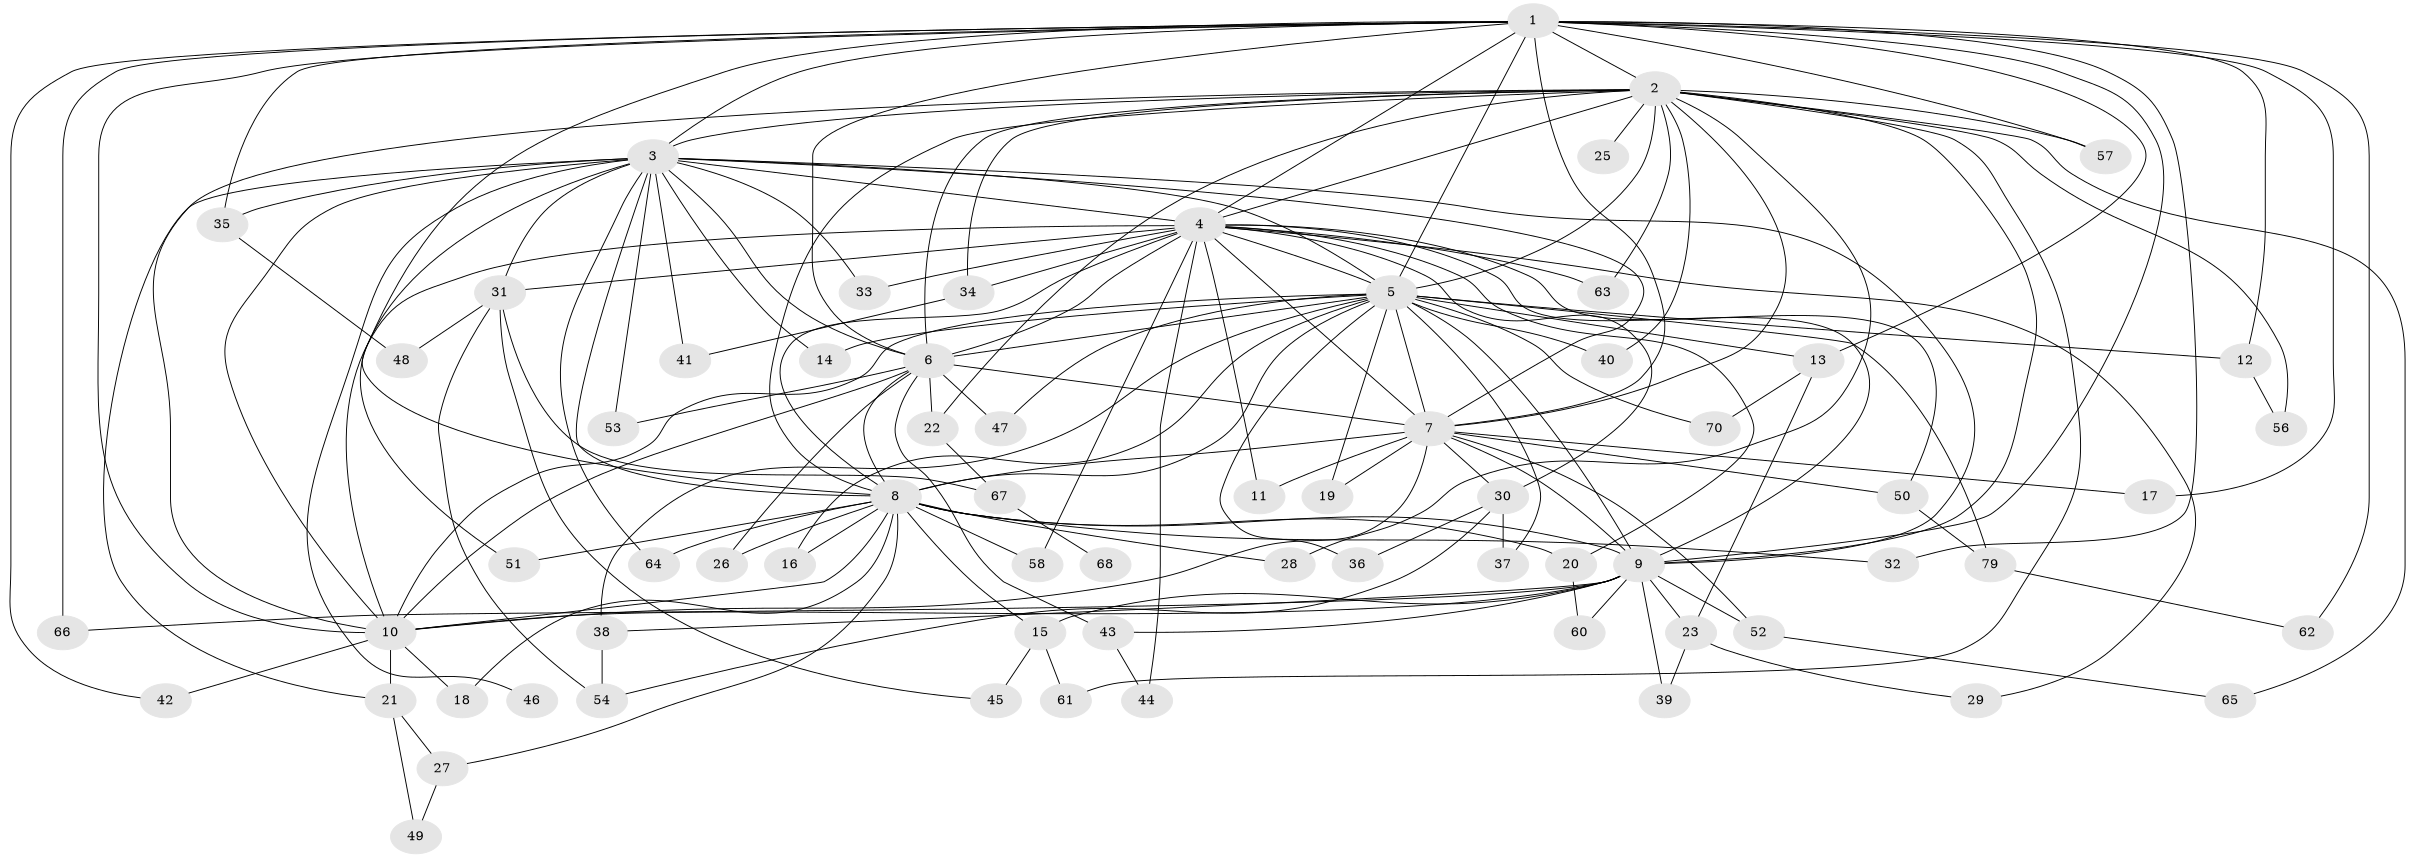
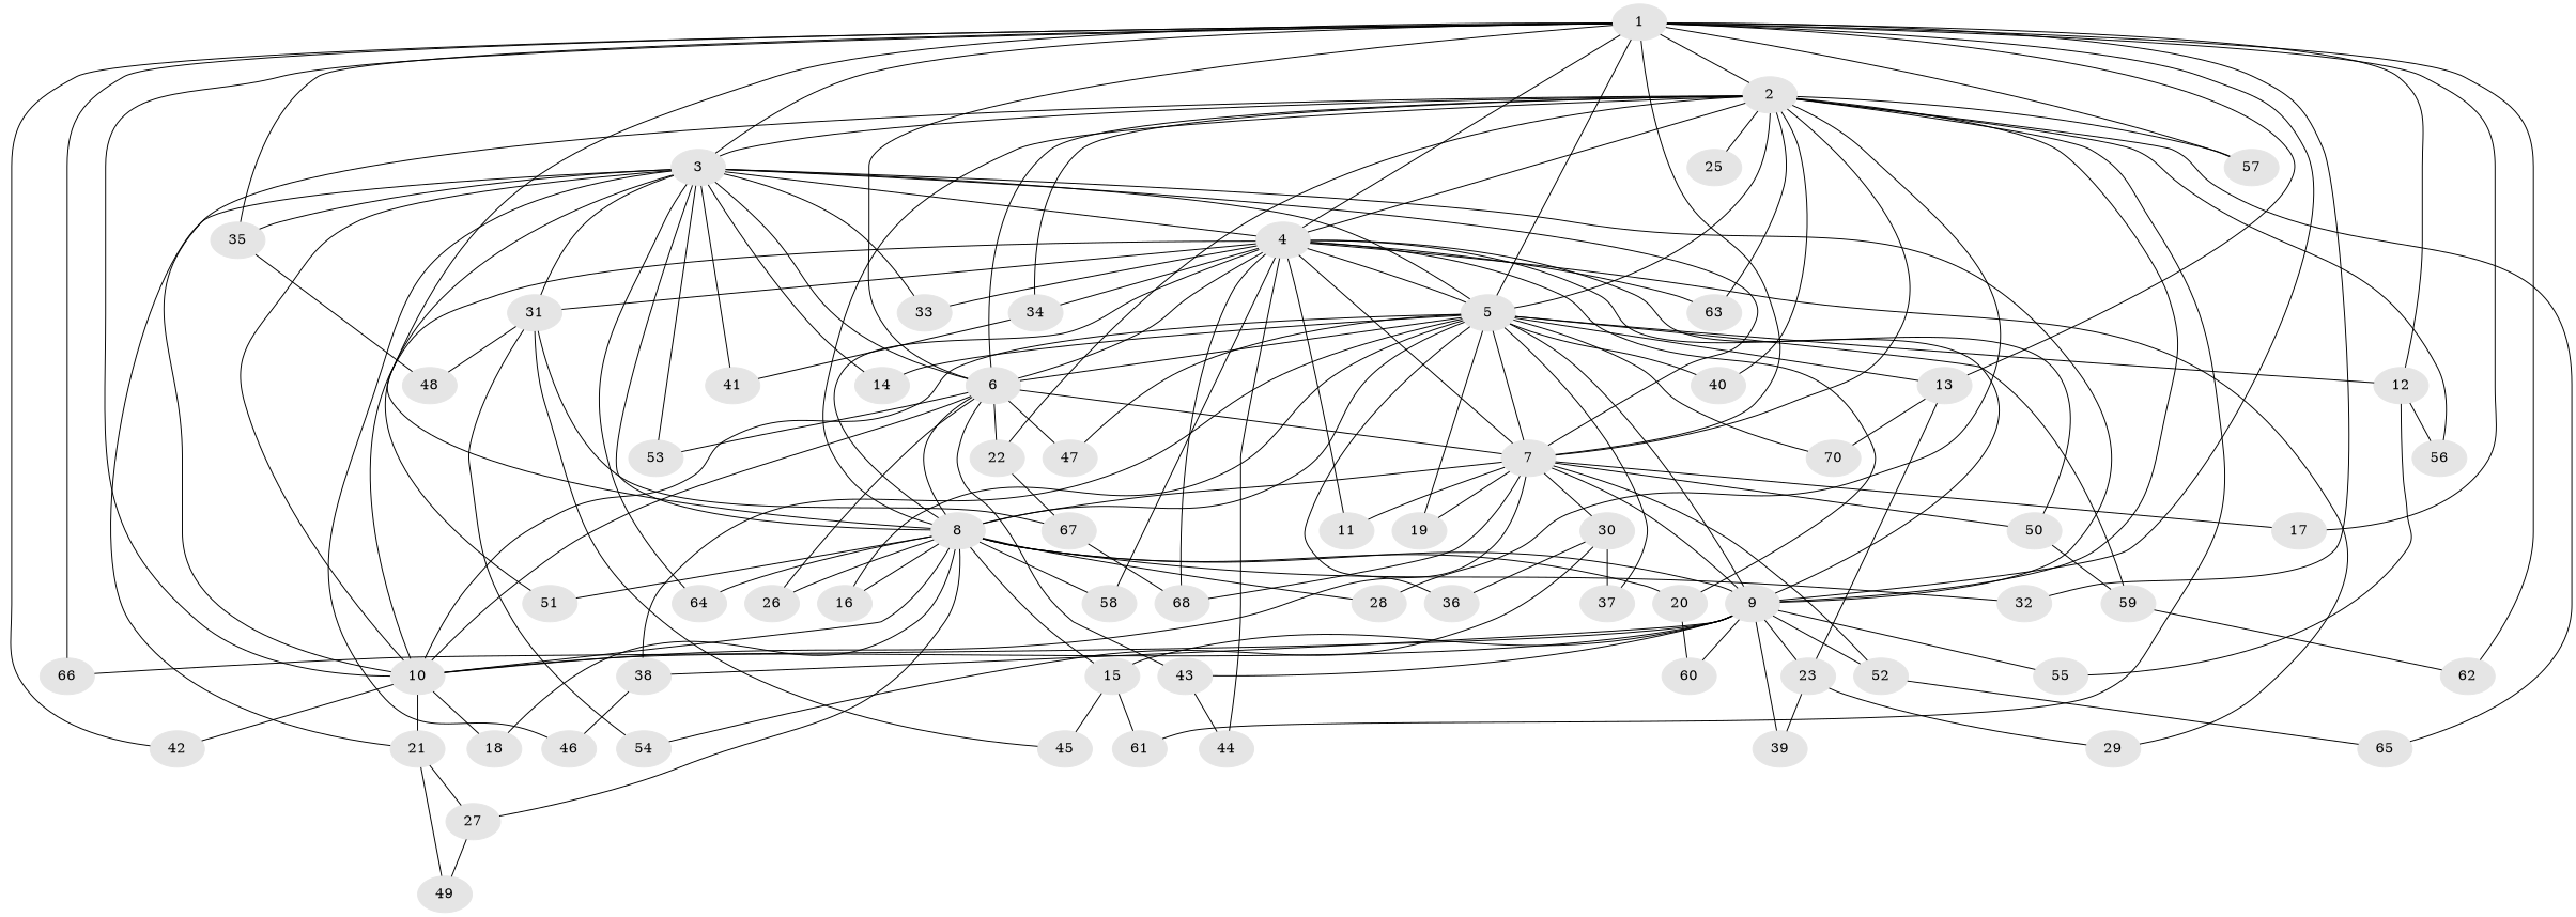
  graph {
    node [color=gray90 style=filled]
    1
    2
    3
    4
    5
    6
    7
    8
    9
    10
    12
    13
    17
    32
    35
    42
    57
    62
    66
    22
    25
    28
    34
    40
    56
    61
    63
    65
    14
    21
    31
    33
    41
    46
    51
    53
    64
    11
    20
    29
    30
    44
    50
    58
    16
    19
    36
    37
    38
    47
-   59 [label=79]
+   59
    70
    26
    43
    52
    68
    15
    18
    27
    23
    39
+   55
    60
    48
    67
    49
    45
    54
    1 -- 2
    1 -- 3
    1 -- 4
    1 -- 5
    1 -- 6
    1 -- 7
    1 -- 8
    1 -- 9
    1 -- 10
    1 -- 12
    1 -- 13
    1 -- 17
    1 -- 32
    1 -- 35
    1 -- 42
    1 -- 57
    1 -- 62
    1 -- 66
    2 -- 3
    2 -- 4
    2 -- 5
    2 -- 6
    2 -- 7
    2 -- 8
    2 -- 9
    2 -- 10
    2 -- 57
    2 -- 22
    2 -- 25
    2 -- 28
    2 -- 34
    2 -- 40
    2 -- 56
    2 -- 61
    2 -- 63
    2 -- 65
    3 -- 4
    3 -- 5
    3 -- 6
    3 -- 7
    3 -- 8
    3 -- 9
    3 -- 10
    3 -- 35
    3 -- 14
    3 -- 21
    3 -- 31
    3 -- 33
    3 -- 41
    3 -- 46
    3 -- 51
    3 -- 53
    3 -- 64
    4 -- 5
    4 -- 6
    4 -- 7
    4 -- 8
    4 -- 9
    4 -- 10
    4 -- 34
    4 -- 63
    4 -- 31
    4 -- 33
    4 -- 11
    4 -- 20
    4 -- 29
-   4 -- 30
+   4 -- 68
    4 -- 44
    4 -- 50
    4 -- 58
    5 -- 6
    5 -- 7
    5 -- 8
    5 -- 9
    5 -- 10
    5 -- 12
    5 -- 13
    5 -- 40
    5 -- 14
    5 -- 16
    5 -- 19
    5 -- 36
    5 -- 37
    5 -- 38
    5 -- 47
    5 -- 59
    5 -- 70
    6 -- 7
    6 -- 8
    6 -- 10
    6 -- 22
    6 -- 53
    6 -- 47
    6 -- 26
    6 -- 43
    7 -- 8
    7 -- 9
    7 -- 10
    7 -- 17
    7 -- 11
    7 -- 30
    7 -- 50
    7 -- 19
    7 -- 52
+   7 -- 68
    8 -- 9
    8 -- 10
    8 -- 32
    8 -- 28
    8 -- 51
    8 -- 64
    8 -- 20
    8 -- 58
    8 -- 16
    8 -- 26
    8 -- 15
    8 -- 18
    8 -- 27
    9 -- 10
    9 -- 66
    9 -- 38
    9 -- 43
    9 -- 52
    9 -- 15
    9 -- 23
    9 -- 39
+   9 -- 55
    9 -- 60
    10 -- 42
    10 -- 21
    10 -- 18
    12 -- 56
+   12 -- 55
    13 -- 70
    13 -- 23
    35 -- 48
    22 -- 67
    34 -- 41
    21 -- 27
    21 -- 49
    31 -- 48
    31 -- 67
    31 -- 45
    31 -- 54
    20 -- 60
    30 -- 36
    30 -- 37
    30 -- 54
    50 -- 59
-   38 -- 54
+   38 -- 46
    59 -- 62
    43 -- 44
    52 -- 65
    15 -- 61
    15 -- 45
    27 -- 49
    23 -- 29
    23 -- 39
    67 -- 68
  }
